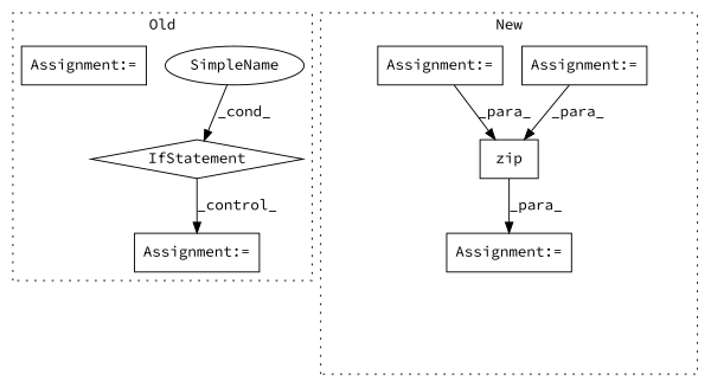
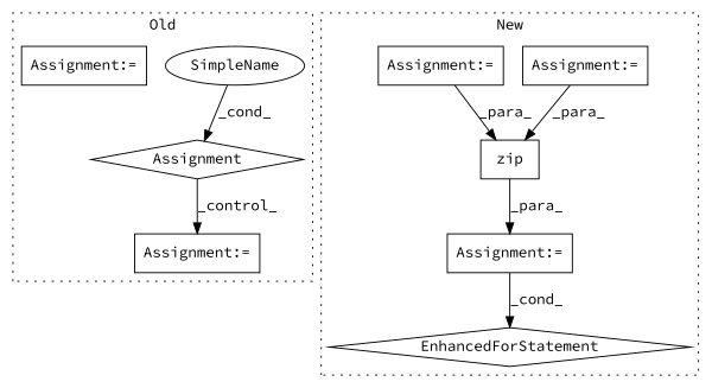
  digraph {
    fontname="Source Code Pro"
    node [a=7 fontname="Source Code Pro" l=1 s="621,780" shape=box]
    edge [fontname="Source Code Pro"]
-   n1 [a=25 l="4,2" label=IfStatement s="592,670" shape=diamond]
+   n1 [a=25 l="4,2" label=Assignment s="592,670" shape=diamond]
    n2 [label="Assignment:=" s=703]
    n3 [a=42 label=SimpleName shape=ellipse l="" s=""]
    n4 [label="Assignment:=" s=917]
    n5 [a=32 l="4,1" label=zip s="720,766"]
    n6 [l="67,2" label="Assignment:="]
    n7 [label="Assignment:=" s=526]
+   n8 [a=70 l="67,2" label=EnhancedForStatement shape=diamond]
    n9 [label="Assignment:=" s=499]
    subgraph cluster_1 {
      label=Old
      style=dotted
      n1
      n2
      n3
      n4
    }
    subgraph cluster_2 {
      label=New
      style=dotted
      n5
      n6
      n7
+     n8
      n9
    }
    n1 -> n2 [label=_control_]
    n3 -> n1 [label=_cond_]
    n5 -> n6 [label=_para_]
+   n6 -> n8 [label=_cond_]
    n7 -> n5 [label=_para_]
    n9 -> n5 [label=_para_]
  }
